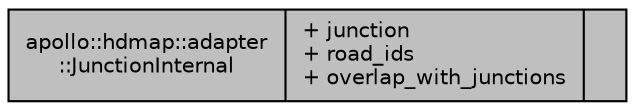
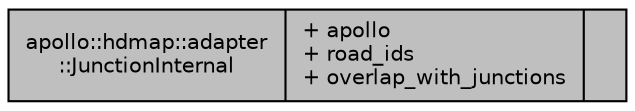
  digraph {
    rankdir=LR
-   n1 [color=black fillcolor=grey75 fontcolor=black fontname=Helvetica fontsize=10 height=0.2 label="{apollo::hdmap::adapter\l::JunctionInternal\n|+ junction\l+ road_ids\l+ overlap_with_junctions\l|}" shape=record style=filled width=0.4]
+   n1 [color=black fillcolor=grey75 fontcolor=black fontname=Helvetica fontsize=10 height=0.2 label="{apollo::hdmap::adapter\l::JunctionInternal\n|+ apollo\l+ road_ids\l+ overlap_with_junctions\l|}" shape=record style=filled width=0.4]
  }
